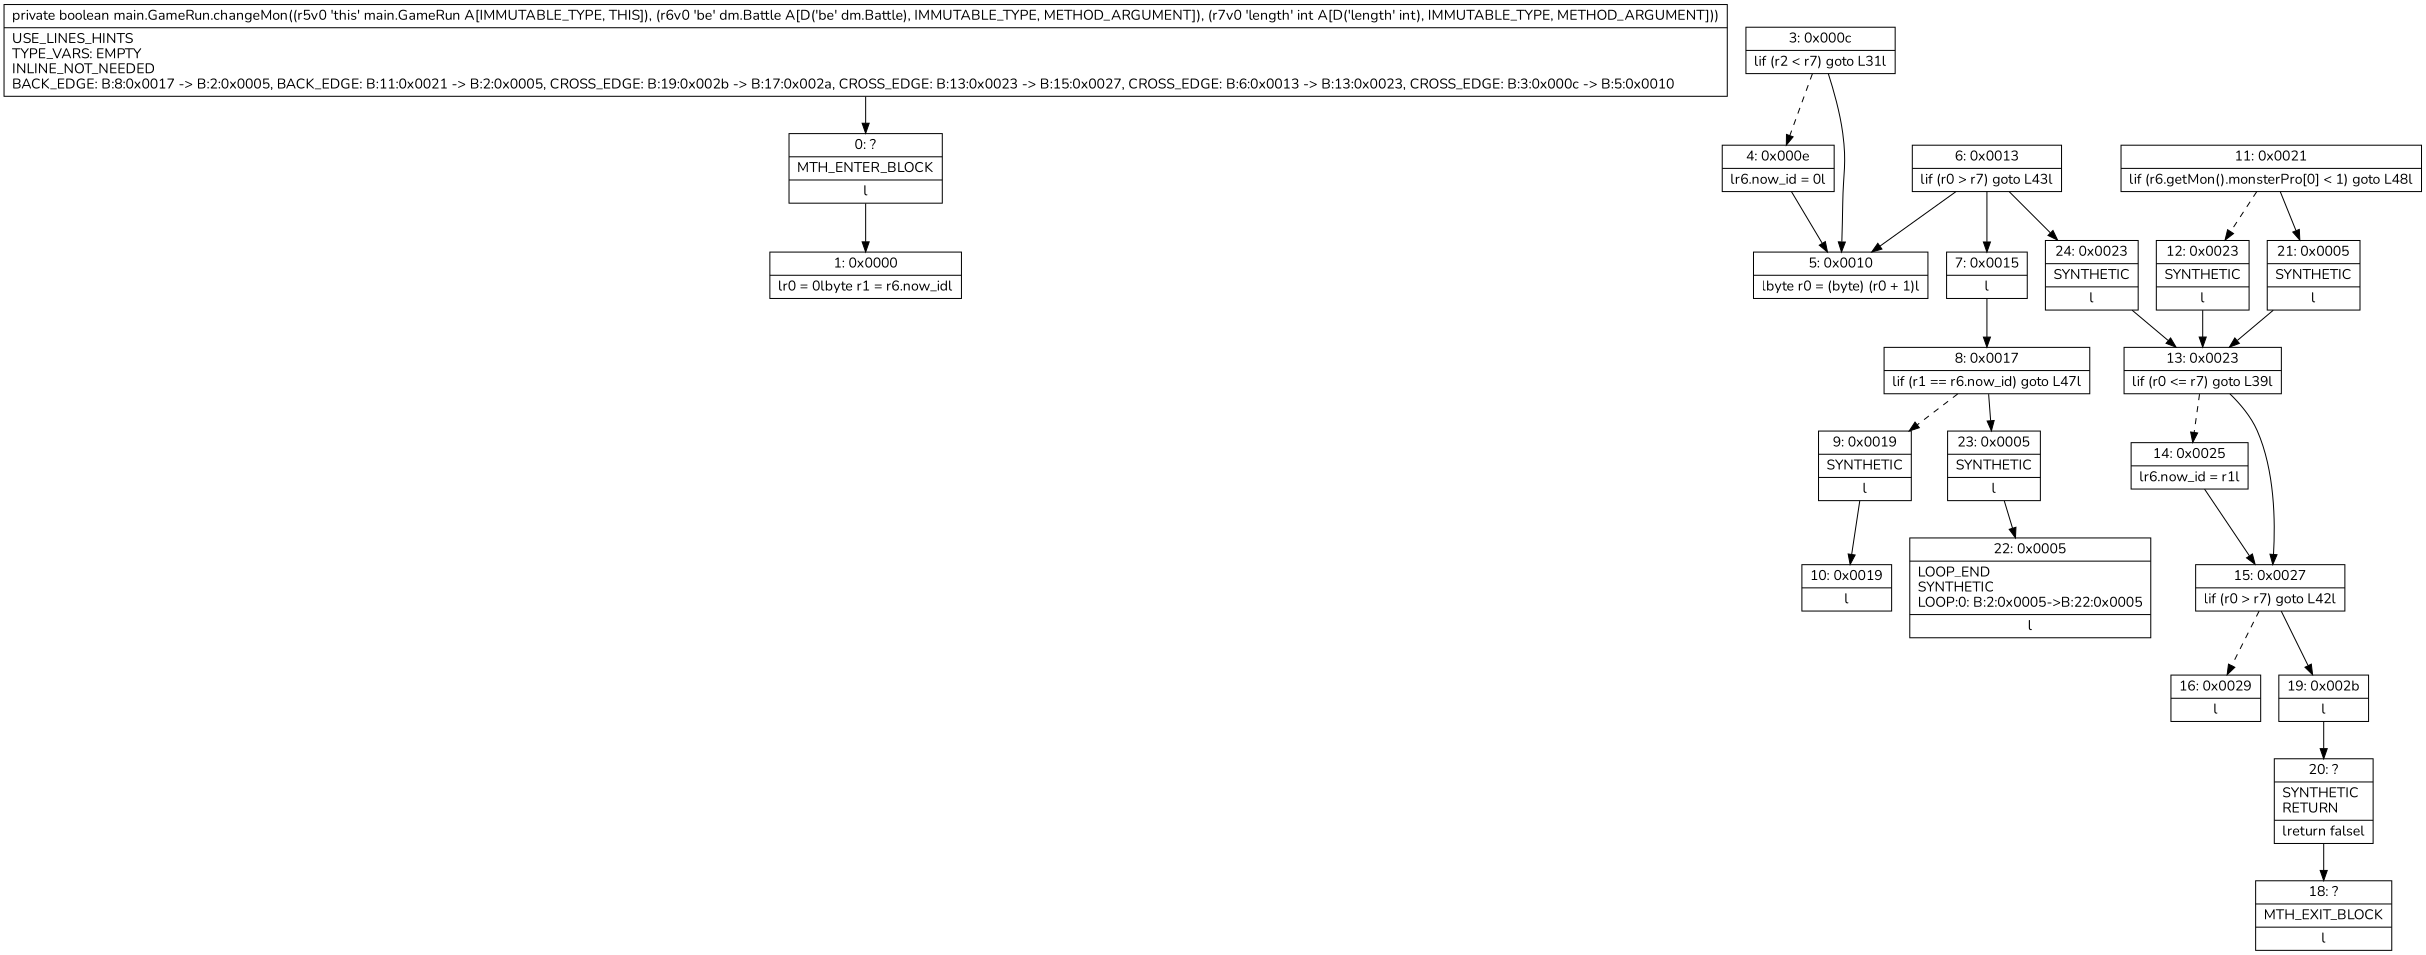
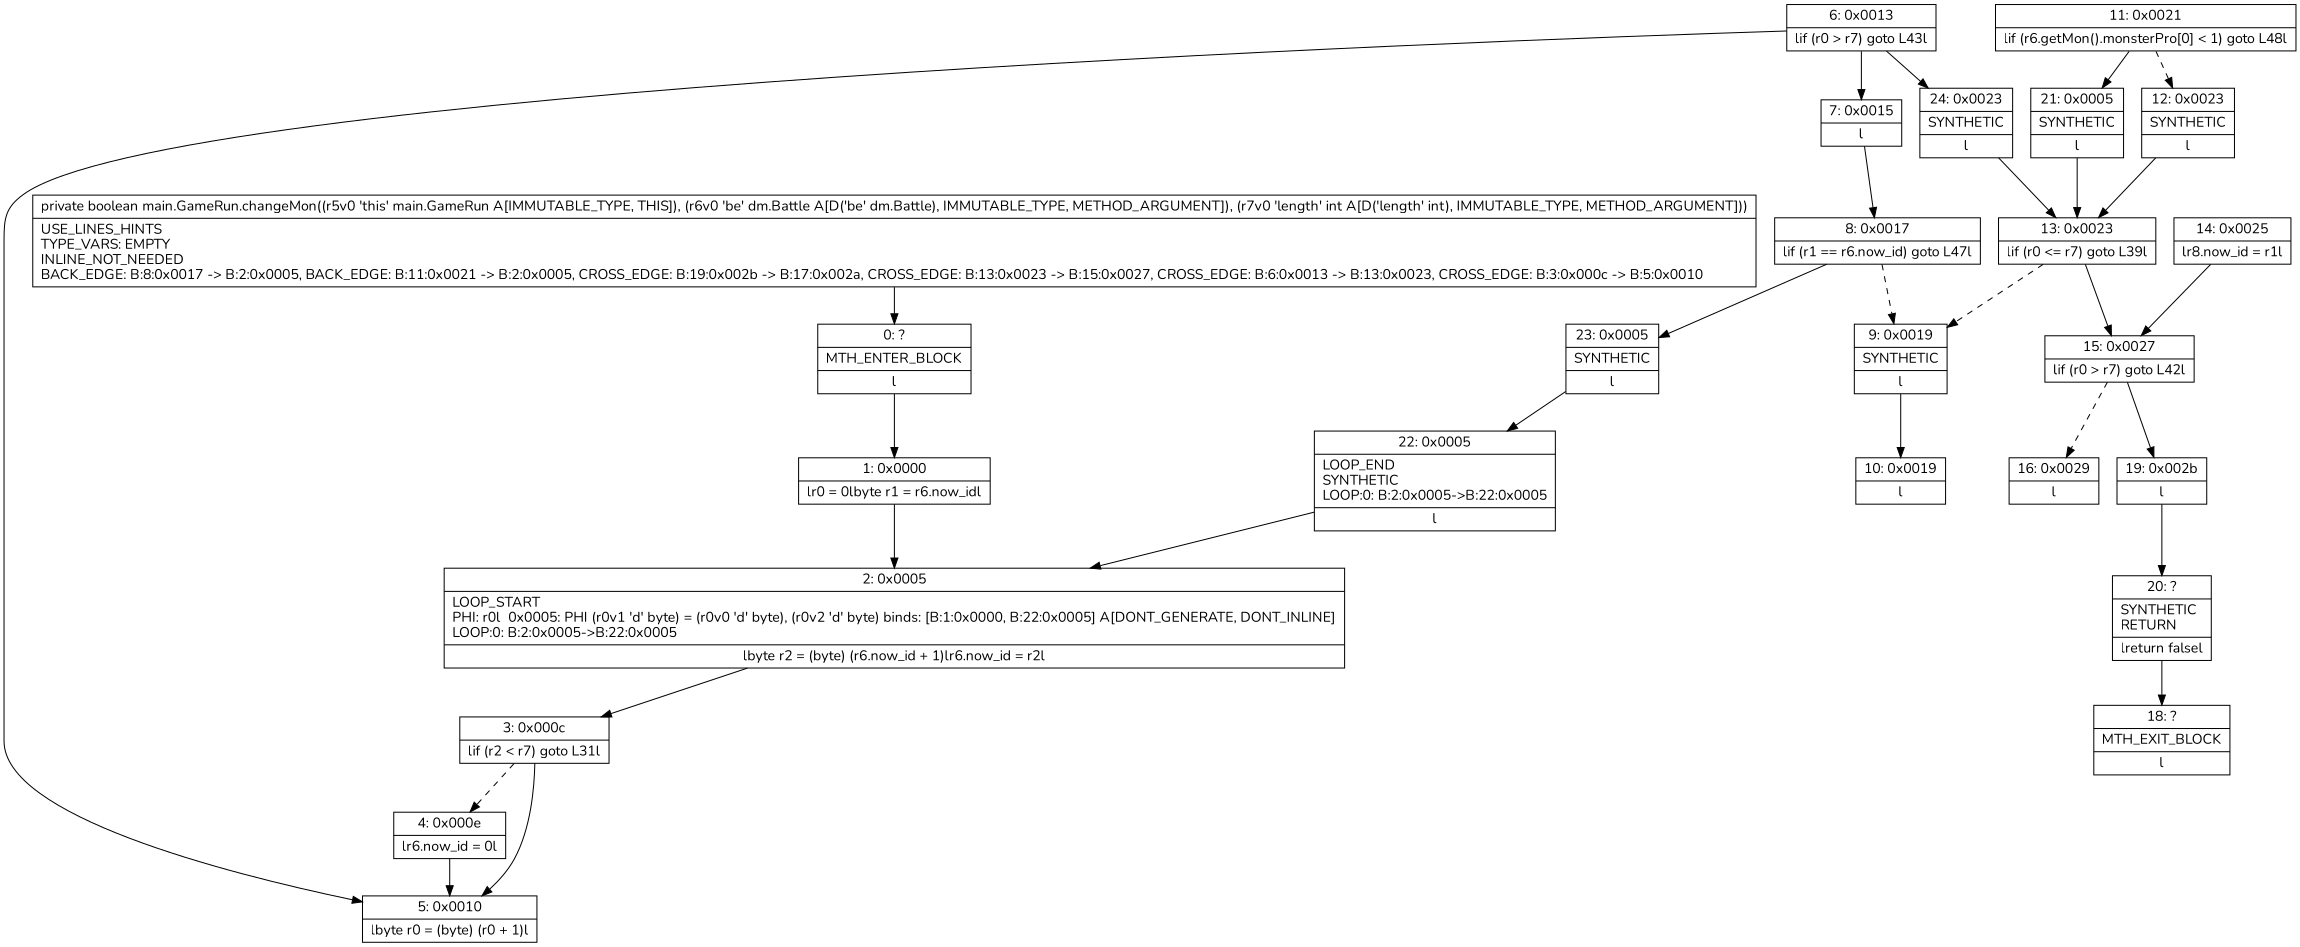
  digraph {
    fontname=Nunito
    node [fontname=Nunito shape=record]
    edge [fontname=Nunito]
    n1 [label="{0\:\ ?|MTH_ENTER_BLOCK\l|l}"]
    n2 [label="{1\:\ 0x0000|lr0 = 0lbyte r1 = r6.now_idl}"]
+   n3 [label="{2\:\ 0x0005|LOOP_START\lPHI: r0l  0x0005: PHI (r0v1 'd' byte) = (r0v0 'd' byte), (r0v2 'd' byte) binds: [B:1:0x0000, B:22:0x0005] A[DONT_GENERATE, DONT_INLINE]\lLOOP:0: B:2:0x0005\-\>B:22:0x0005\l|lbyte r2 = (byte) (r6.now_id + 1)lr6.now_id = r2l}"]
    n4 [label="{3\:\ 0x000c|lif (r2 \< r7) goto L31l}"]
    n5 [label="{4\:\ 0x000e|lr6.now_id = 0l}"]
    n6 [label="{5\:\ 0x0010|lbyte r0 = (byte) (r0 + 1)l}"]
    n7 [label="{6\:\ 0x0013|lif (r0 \> r7) goto L43l}"]
    n8 [label="{7\:\ 0x0015|l}"]
    n9 [label="{24\:\ 0x0023|SYNTHETIC\l|l}"]
    n10 [label="{8\:\ 0x0017|lif (r1 == r6.now_id) goto L47l}"]
    n11 [label="{13\:\ 0x0023|lif (r0 \<= r7) goto L39l}"]
    n12 [label="{9\:\ 0x0019|SYNTHETIC\l|l}"]
    n13 [label="{23\:\ 0x0005|SYNTHETIC\l|l}"]
    n14 [label="{10\:\ 0x0019|l}"]
    n15 [label="{22\:\ 0x0005|LOOP_END\lSYNTHETIC\lLOOP:0: B:2:0x0005\-\>B:22:0x0005\l|l}"]
    n16 [label="{11\:\ 0x0021|lif (r6.getMon().monsterPro[0] \< 1) goto L48l}"]
    n17 [label="{12\:\ 0x0023|SYNTHETIC\l|l}"]
    n18 [label="{21\:\ 0x0005|SYNTHETIC\l|l}"]
-   n19 [label="{14\:\ 0x0025|lr6.now_id = r1l}"]
+   n19 [label="{14\:\ 0x0025|lr8.now_id = r1l}"]
    n20 [label="{15\:\ 0x0027|lif (r0 \> r7) goto L42l}"]
    n21 [label="{16\:\ 0x0029|l}"]
    n22 [label="{19\:\ 0x002b|l}"]
    n23 [label="{20\:\ ?|SYNTHETIC\lRETURN\l|lreturn falsel}"]
    n24 [label="{18\:\ ?|MTH_EXIT_BLOCK\l|l}"]
    n25 [label="{private boolean main.GameRun.changeMon((r5v0 'this' main.GameRun A[IMMUTABLE_TYPE, THIS]), (r6v0 'be' dm.Battle A[D('be' dm.Battle), IMMUTABLE_TYPE, METHOD_ARGUMENT]), (r7v0 'length' int A[D('length' int), IMMUTABLE_TYPE, METHOD_ARGUMENT]))  | USE_LINES_HINTS\lTYPE_VARS: EMPTY\lINLINE_NOT_NEEDED\lBACK_EDGE: B:8:0x0017 \-\> B:2:0x0005, BACK_EDGE: B:11:0x0021 \-\> B:2:0x0005, CROSS_EDGE: B:19:0x002b \-\> B:17:0x002a, CROSS_EDGE: B:13:0x0023 \-\> B:15:0x0027, CROSS_EDGE: B:6:0x0013 \-\> B:13:0x0023, CROSS_EDGE: B:3:0x000c \-\> B:5:0x0010\l}"]
    n1 -> n2
+   n2 -> n3
+   n3 -> n4
    n4 -> n5 [style=dashed]
    n4 -> n6
    n5 -> n6
    n7 -> n6
    n7 -> n8 [style=solid]
    n7 -> n9
    n8 -> n10
    n9 -> n11
    n10 -> n12 [style=dashed]
    n10 -> n13
-   n11 -> n19 [style=dashed]
+   n11 -> n12 [style=dashed]
    n11 -> n20
    n12 -> n14
    n13 -> n15
+   n15 -> n3
    n16 -> n17 [style=dashed]
    n16 -> n18
    n17 -> n11
    n18 -> n11
    n19 -> n20
    n20 -> n21 [style=dashed]
    n20 -> n22
    n22 -> n23
    n23 -> n24
    n25 -> n1
  }
